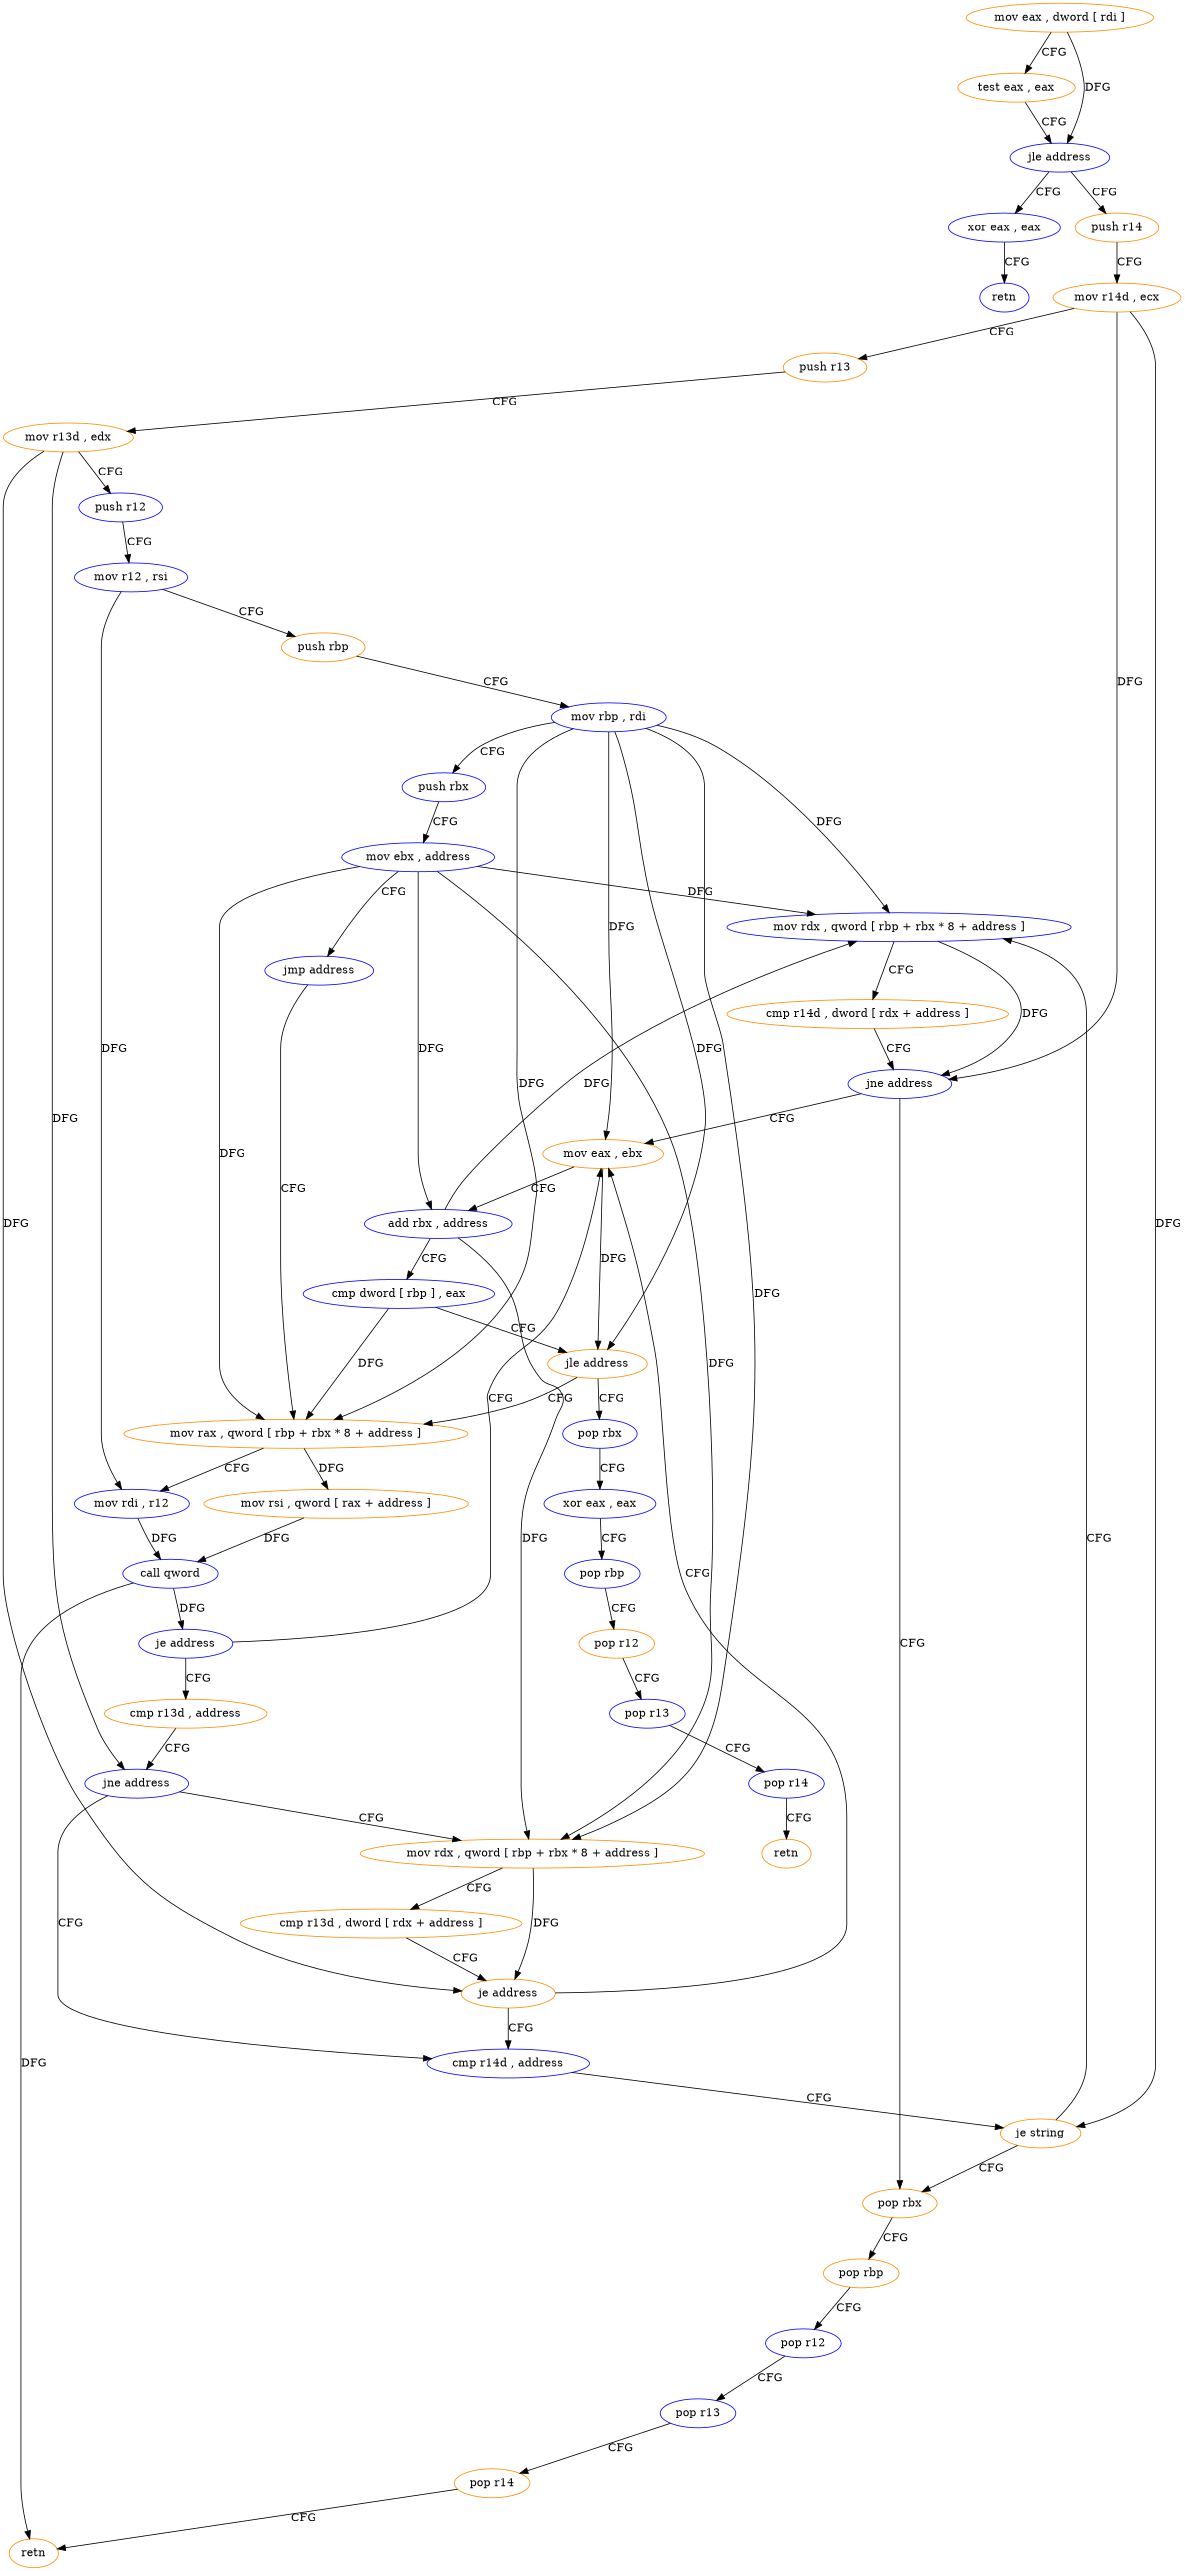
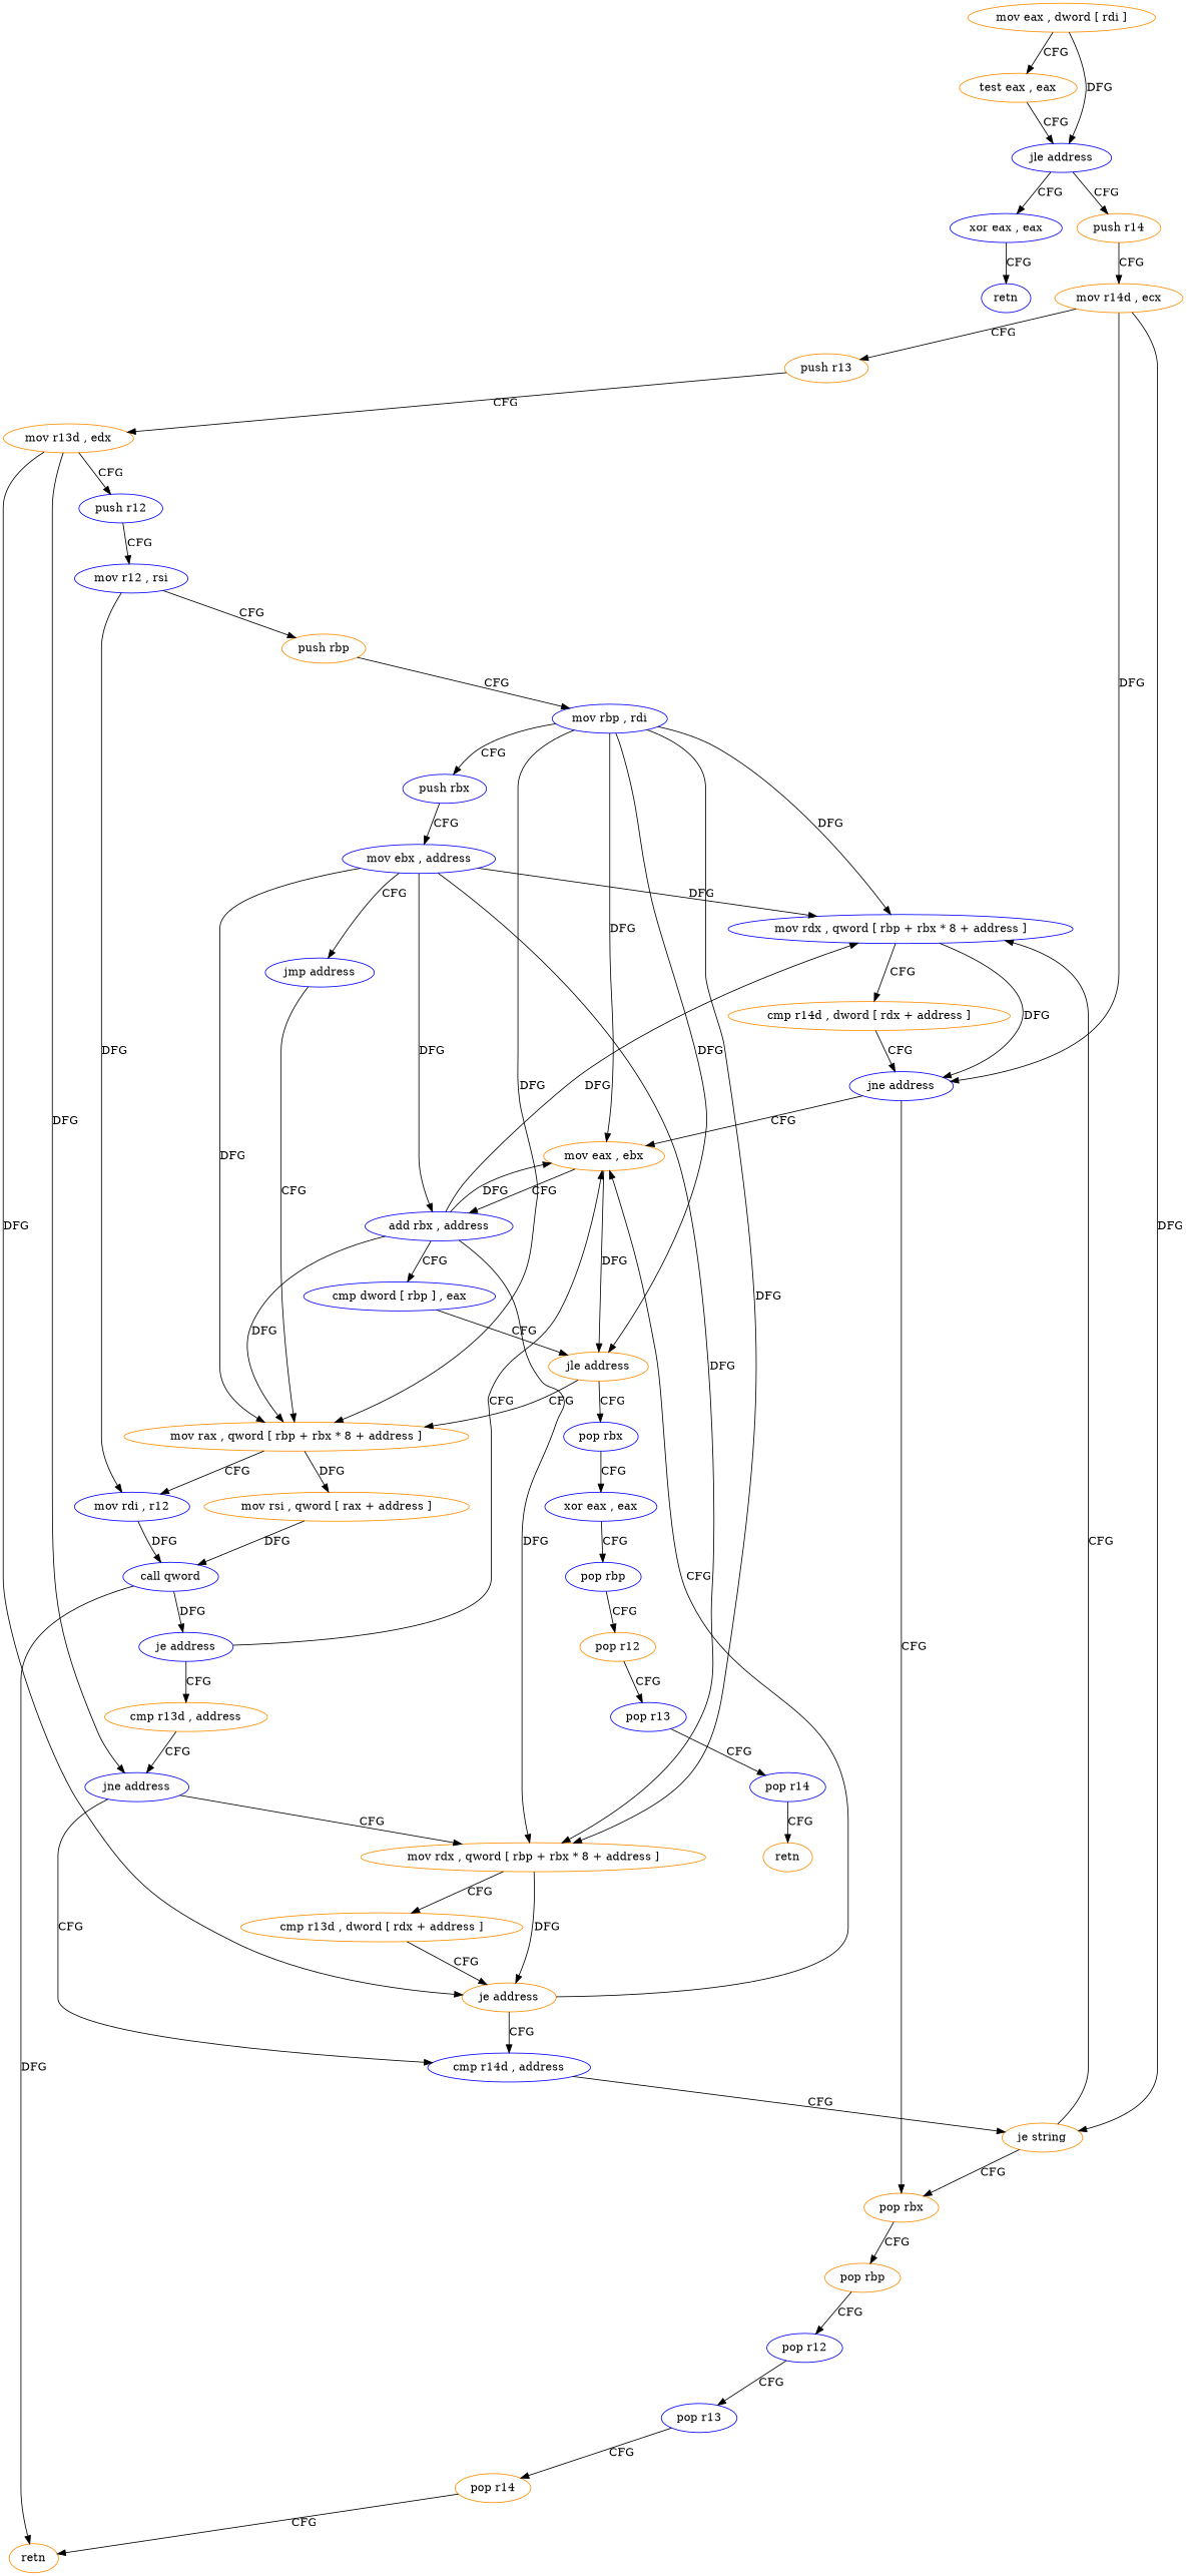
  digraph {
    node [color=blue]
    n1 [color=darkorange label="mov eax , dword [ rdi ]"]
    n2 [color=darkorange label="test eax , eax"]
    n3 [label="jle address"]
    n4 [label="xor eax , eax"]
    n5 [color=darkorange label="push r14"]
    n6 [label=retn]
    n7 [color=darkorange label="mov r14d , ecx"]
    n8 [color=darkorange label="push r13"]
    n9 [color=darkorange label="je string"]
    n10 [label="jne address"]
    n11 [color=darkorange label="mov r13d , edx"]
    n12 [label="mov rdx , qword [ rbp + rbx * 8 + address ]"]
    n13 [color=darkorange label="pop rbx"]
    n14 [color=darkorange label="mov eax , ebx"]
    n15 [label="push r12"]
    n16 [label="jne address"]
    n17 [color=darkorange label="je address"]
    n18 [label="mov r12 , rsi"]
    n19 [color=darkorange label="mov rdx , qword [ rbp + rbx * 8 + address ]"]
    n20 [label="cmp r14d , address"]
    n21 [color=darkorange label="push rbp"]
    n22 [label="mov rdi , r12"]
    n23 [label="mov rbp , rdi"]
    n24 [label="call qword"]
    n25 [label="push rbx"]
    n26 [color=darkorange label="mov rax , qword [ rbp + rbx * 8 + address ]"]
    n27 [color=darkorange label="jle address"]
    n28 [label="mov ebx , address"]
    n29 [color=darkorange label="mov rsi , qword [ rax + address ]"]
    n30 [label="pop rbx"]
    n31 [color=darkorange label="cmp r13d , dword [ rdx + address ]"]
    n32 [color=darkorange label="cmp r14d , dword [ rdx + address ]"]
    n33 [label="jmp address"]
    n34 [label="add rbx , address"]
    n35 [label="cmp dword [ rbp ] , eax"]
    n36 [label="je address"]
    n37 [color=darkorange label=retn]
    n38 [color=darkorange label="cmp r13d , address"]
    n39 [label="xor eax , eax"]
    n40 [label="pop rbp"]
    n41 [color=darkorange label="pop r12"]
    n42 [label="pop r13"]
    n43 [label="pop r14"]
    n44 [color=darkorange label=retn]
    n45 [color=darkorange label="pop rbp"]
    n46 [label="pop r12"]
    n47 [label="pop r13"]
    n48 [color=darkorange label="pop r14"]
    n1 -> n2 [label=CFG]
    n1 -> n3 [label=DFG]
    n2 -> n3 [label=CFG]
    n3 -> n4 [label=CFG]
    n3 -> n5 [label=CFG]
    n4 -> n6 [label=CFG]
    n5 -> n7 [label=CFG]
    n7 -> n8 [label=CFG]
    n7 -> n9 [label=DFG]
    n7 -> n10 [label=DFG]
    n8 -> n11 [label=CFG]
    n9 -> n12 [label=CFG]
    n9 -> n13 [label=CFG]
    n10 -> n13 [label=CFG]
    n10 -> n14 [label=CFG]
    n11 -> n15 [label=CFG]
    n11 -> n16 [label=DFG]
    n11 -> n17 [label=DFG]
    n12 -> n10 [label=DFG]
    n12 -> n32 [label=CFG]
    n13 -> n45 [label=CFG]
    n14 -> n27 [label=DFG]
    n14 -> n34 [label=CFG]
    n15 -> n18 [label=CFG]
    n16 -> n19 [label=CFG]
    n16 -> n20 [label=CFG]
    n17 -> n14 [label=CFG]
    n17 -> n20 [label=CFG]
    n18 -> n21 [label=CFG]
    n18 -> n22 [label=DFG]
    n19 -> n17 [label=DFG]
    n19 -> n31 [label=CFG]
    n20 -> n9 [label=CFG]
    n21 -> n23 [label=CFG]
    n22 -> n24 [label=DFG]
    n23 -> n12 [label=DFG]
    n23 -> n14 [label=DFG]
    n23 -> n19 [label=DFG]
    n23 -> n25 [label=CFG]
    n23 -> n26 [label=DFG]
    n23 -> n27 [label=DFG]
    n24 -> n36 [label=DFG]
    n24 -> n37 [label=DFG]
    n25 -> n28 [label=CFG]
    n26 -> n22 [label=CFG]
    n26 -> n29 [label=DFG]
    n27 -> n26 [label=CFG]
    n27 -> n30 [label=CFG]
    n28 -> n12 [label=DFG]
    n28 -> n19 [label=DFG]
    n28 -> n26 [label=DFG]
    n28 -> n33 [label=CFG]
    n28 -> n34 [label=DFG]
    n29 -> n24 [label=DFG]
    n30 -> n39 [label=CFG]
    n31 -> n17 [label=CFG]
    n32 -> n10 [label=CFG]
    n33 -> n26 [label=CFG]
    n34 -> n12 [label=DFG]
+   n34 -> n14 [label=DFG]
    n34 -> n19 [label=DFG]
-   n35 -> n26 [label=DFG]
+   n34 -> n26 [label=DFG]
    n34 -> n35 [label=CFG]
    n35 -> n27 [label=CFG]
    n36 -> n14 [label=CFG]
    n36 -> n38 [label=CFG]
    n38 -> n16 [label=CFG]
    n39 -> n40 [label=CFG]
    n40 -> n41 [label=CFG]
    n41 -> n42 [label=CFG]
    n42 -> n43 [label=CFG]
    n43 -> n44 [label=CFG]
    n45 -> n46 [label=CFG]
    n46 -> n47 [label=CFG]
    n47 -> n48 [label=CFG]
    n48 -> n37 [label=CFG]
  }
